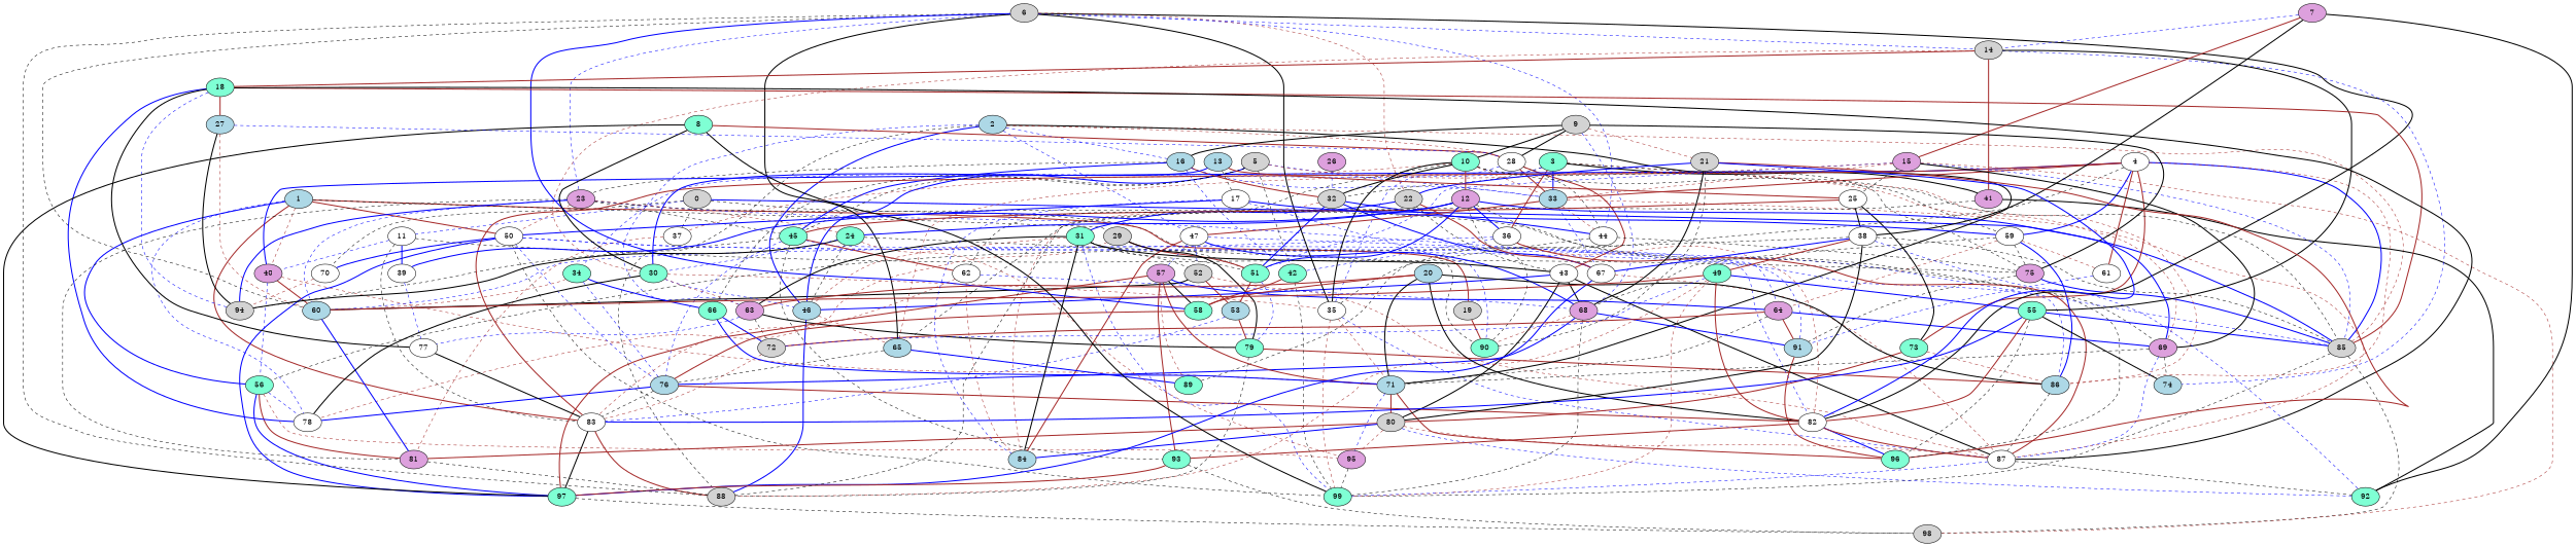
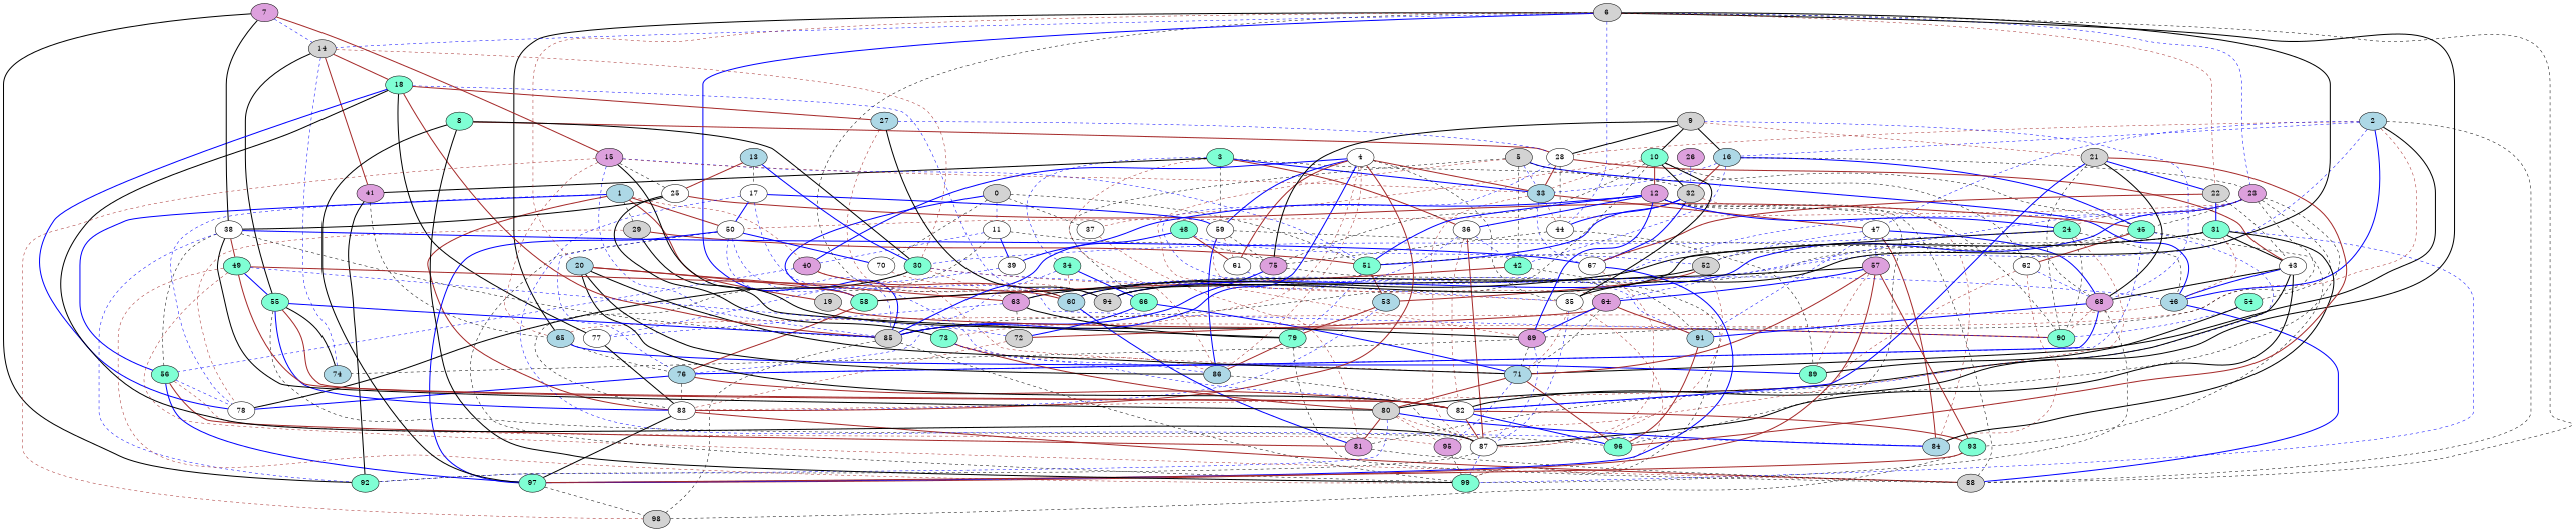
  strict graph {
    node [fillcolor=aquamarine style=filled]
    edge [color=blue is_available=True prob=1.0 style=dashed]
    0 [fillcolor=lightgrey]
    11 [fillcolor=white]
    37 [fillcolor=white]
    51
    70 [fillcolor=white]
    85 [fillcolor=lightgrey]
    40 [fillcolor=plum]
    83 [fillcolor=white]
    75 [fillcolor=plum]
    39 [fillcolor=white]
    81 [fillcolor=plum]
    79
    53 [fillcolor=lightblue]
    94 [fillcolor=lightgrey]
    99
    98 [fillcolor=lightgrey]
    1 [fillcolor=lightblue]
    19 [fillcolor=lightgrey]
    29 [fillcolor=lightgrey]
    50 [fillcolor=white]
    56
    78 [fillcolor=white]
    90
    71 [fillcolor=lightblue]
    60 [fillcolor=lightblue]
    86 [fillcolor=lightblue]
    97
    76 [fillcolor=lightblue]
    95 [fillcolor=plum]
    88 [fillcolor=lightgrey]
    2 [fillcolor=lightblue]
    16 [fillcolor=lightblue]
    28 [fillcolor=white]
    46 [fillcolor=lightblue]
    47 [fillcolor=white]
    63 [fillcolor=plum]
    32 [fillcolor=lightgrey]
    33 [fillcolor=lightblue]
    42
    45
    23 [fillcolor=plum]
    35 [fillcolor=white]
    44 [fillcolor=white]
    43 [fillcolor=white]
    65 [fillcolor=lightblue]
    68 [fillcolor=plum]
    84 [fillcolor=lightblue]
    52 [fillcolor=lightgrey]
    57 [fillcolor=plum]
    91 [fillcolor=lightblue]
    77 [fillcolor=white]
    72 [fillcolor=lightgrey]
    96
    80 [fillcolor=lightgrey]
    3
    34
    36 [fillcolor=white]
    41 [fillcolor=plum]
    59 [fillcolor=white]
    67 [fillcolor=white]
    87 [fillcolor=white]
    66
    82 [fillcolor=white]
    92
    61 [fillcolor=white]
    64 [fillcolor=plum]
    4 [fillcolor=white]
    73
    5 [fillcolor=lightgrey]
    69 [fillcolor=plum]
    58
    62 [fillcolor=white]
    93
    74 [fillcolor=lightblue]
    6 [fillcolor=lightgrey]
    14 [fillcolor=lightgrey]
    20 [fillcolor=lightblue]
    22 [fillcolor=lightgrey]
    30
    18
    55
    31
    24
+   54
    89
    7 [fillcolor=plum]
    15 [fillcolor=plum]
    38 [fillcolor=white]
    25 [fillcolor=white]
    49
    8
    9 [fillcolor=lightgrey]
    10
    21 [fillcolor=lightgrey]
    12 [fillcolor=plum]
    13 [fillcolor=lightblue]
    17 [fillcolor=white]
    27 [fillcolor=lightblue]
    26 [fillcolor=plum]
+   48
    0 -- 11 [prob=0.803149664599]
    0 -- 37 [color=black prob=0.726701111659]
    0 -- 51 [color=black prob=0.784054351512]
    0 -- 70 [color=black]
    0 -- 85 [prob=0.918073377328 style=bold]
    11 -- 40
    11 -- 83 [color=black prob=0.757074034665]
    11 -- 75 [color=black prob=0.438522299922]
    11 -- 39 [prob=0.575431576944 style=bold]
    37 -- 81 [color=brown]
    51 -- 79
    51 -- 53 [color=brown prob=0.296808864052 style=bold]
    70 -- 94 [color=brown prob=0.0240334687006]
    85 -- 99 [color=black prob=0.243939430496]
    85 -- 98 [color=black prob=0.640639928594]
    40 -- 56
    40 -- 71 [color=brown prob=0.86738682249]
    40 -- 60 [color=brown prob=0.420461683994 style=bold]
    83 -- 97 [color=black prob=0.799383038166 style=bold]
    83 -- 88 [color=brown prob=0.821024487751 style=bold]
    75 -- 85 [prob=0.097660598489 style=bold]
    75 -- 91 [color=black]
    39 -- 77 [prob=0.322474106755]
    81 -- 88 [color=black prob=0.929778549198]
    79 -- 86 [color=brown style=bold]
    79 -- 88 [color=black]
    53 -- 83
    53 -- 79 [color=brown style=bold]
    1 -- 40 [color=brown]
    1 -- 83 [color=brown style=bold]
    1 -- 19 [color=brown prob=0.0280312094475 style=bold]
    1 -- 29 [color=black prob=0.791294644995]
    1 -- 50 [color=brown style=bold]
    1 -- 56 [prob=0.463150377548 style=bold]
    1 -- 78 [prob=0.794400259752]
    19 -- 90 [color=brown prob=0.16844583495 style=bold]
    29 -- 51 [color=brown style=bold]
    29 -- 79 [color=black prob=0.68730015961 style=bold]
    29 -- 78 [color=brown prob=0.721711578491]
    50 -- 70 [prob=0.66310920373 style=bold]
    50 -- 85 [prob=0.428505020062]
    50 -- 99 [color=black prob=0.651097986822]
    50 -- 86
    50 -- 97 [style=bold]
    50 -- 76
    56 -- 81 [color=brown prob=0.547394649136 style=bold]
    56 -- 78 [prob=0.570886073495]
    56 -- 97 [style=bold]
    56 -- 95 [color=brown prob=0.01952036118]
    71 -- 95 [prob=0.0513273429319]
    71 -- 96 [color=brown prob=0.215224283851 style=bold]
    71 -- 80 [color=brown prob=0.130205314711 style=bold]
    60 -- 81 [style=bold]
    86 -- 87 [color=black prob=0.820784316165]
    97 -- 98 [color=black prob=0.0521411522874]
    76 -- 83 [color=black prob=0.151461995191]
    76 -- 78 [prob=0.968138419094 style=bold]
    76 -- 82 [color=brown prob=0.81201029109 style=bold]
    95 -- 99 [color=black prob=0.344331541558]
    2 -- 85 [color=brown]
    2 -- 71 [color=black prob=0.49958285881 style=bold]
    2 -- 88 [color=black prob=0.142893039258]
    2 -- 16 [prob=0.420476664915]
    2 -- 28 [color=brown prob=0.905626944929]
    2 -- 46 [prob=0.0626630231585 style=bold]
    2 -- 47
    2 -- 63 [prob=0.21820274082]
    16 -- 32 [color=brown prob=0.804910882645 style=bold]
    16 -- 33
    16 -- 42
    16 -- 45 [prob=0.043330324928 style=bold]
    16 -- 23 [color=black prob=0.568833958469]
    28 -- 33 [color=brown prob=0.947452367357 style=bold]
    28 -- 35 [prob=0.323554572869]
    28 -- 44 [color=black prob=0.219714443895]
    28 -- 43 [color=brown prob=0.757278781394 style=bold]
    46 -- 88 [prob=0.323965793584 style=bold]
    46 -- 65 [color=brown prob=0.631676698255]
    47 -- 68 [prob=0.591479994099 style=bold]
    47 -- 84 [color=brown prob=0.508074686147 style=bold]
    47 -- 52 [prob=0.223119956896]
    47 -- 57 [prob=0.00623866671306]
    47 -- 91
    63 -- 79 [color=black prob=0.662458984828 style=bold]
    63 -- 77 [prob=0.161080222623]
    63 -- 72 [color=black]
    32 -- 51 [style=bold]
    32 -- 44 [style=bold]
    32 -- 84 [color=brown prob=0.829232518678]
    32 -- 67 [style=bold]
    33 -- 47 [color=brown prob=0.280716250711 style=bold]
    33 -- 44 [color=brown]
    33 -- 67
    33 -- 87 [color=brown prob=0.241729990003]
    42 -- 99 [color=black prob=0.824831710761]
    42 -- 58 [color=brown prob=0.375655161463 style=bold]
    45 -- 94 [color=black prob=0.754322582114]
    45 -- 76
    45 -- 82
    45 -- 62 [color=brown prob=0.778558853914 style=bold]
    45 -- 93 [color=black prob=0.769136383172]
    23 -- 81 [color=black prob=0.758699275812]
    23 -- 94 [prob=0.101808897215 style=bold]
    23 -- 50 [color=brown prob=0.828919217883]
    23 -- 60 [prob=0.215130249204]
    23 -- 45 [color=black prob=0.850131719003]
    23 -- 64 [prob=0.132858424233]
    23 -- 69 [color=black prob=0.220165419927]
    23 -- 24 [color=brown prob=0.829034337489]
+   23 -- 54 [color=black]
    35 -- 99 [color=brown]
    35 -- 71 [color=brown prob=0.227315207335]
    35 -- 87
    44 -- 75 [color=black prob=0.0321404269621]
    44 -- 89 [color=black prob=0.366921894957]
    43 -- 46 [prob=0.61160875662 style=bold]
    43 -- 68 [color=black prob=0.737350572155 style=bold]
    43 -- 80 [color=black prob=0.411586346002 style=bold]
    43 -- 87 [color=black prob=0.17590157856 style=bold]
    65 -- 76 [color=black prob=0.152991163286]
    65 -- 89 [prob=0.120049647086 style=bold]
    68 -- 99 [color=black prob=0.379832603167]
    68 -- 90 [color=brown prob=0.400548780743]
    68 -- 76 [prob=0.0484474592256 style=bold]
    68 -- 91 [prob=0.0280590257978 style=bold]
    52 -- 53 [color=brown prob=0.160607254297 style=bold]
    52 -- 60 [color=black prob=0.86712773085 style=bold]
    52 -- 87 [color=brown]
    57 -- 71 [color=brown prob=0.985007639093 style=bold]
    57 -- 97 [color=brown style=bold]
    57 -- 64 [prob=0.32398140482 style=bold]
    57 -- 58 [color=black prob=0.864585569676 style=bold]
    57 -- 93 [color=brown style=bold]
    57 -- 89 [color=brown prob=0.88157753091]
    91 -- 96 [color=brown prob=0.598161336577 style=bold]
    77 -- 83 [color=black style=bold]
    72 -- 83 [color=brown prob=0.0522843487705]
    80 -- 81 [color=brown style=bold]
    80 -- 95 [color=brown prob=0.238352247526]
    80 -- 84 [prob=0.631369278711 style=bold]
    80 -- 87 [color=brown prob=0.878724519958]
    80 -- 92 [prob=0.846406490027]
    3 -- 86 [color=brown]
    3 -- 32 [color=black prob=0.750365478483]
    3 -- 33 [prob=0.874312227101 style=bold]
    3 -- 34 [prob=0.972577999914]
    3 -- 36 [color=brown style=bold]
    3 -- 41 [color=black prob=0.355502286036 style=bold]
    3 -- 59 [color=black]
    34 -- 60 [color=brown prob=0.194200461165]
    34 -- 76 [prob=0.435862671584]
    34 -- 66 [style=bold]
    36 -- 60
    36 -- 42
    36 -- 87 [color=brown prob=0.00672087928522 style=bold]
    36 -- 82 [color=brown]
    41 -- 65 [color=black prob=0.219991517491]
    41 -- 92 [color=black style=bold]
    59 -- 75 [color=black prob=0.113104281779]
    59 -- 86 [prob=0.323378699501 style=bold]
    59 -- 68 [color=black prob=0.0373098334793]
    59 -- 61 [color=brown prob=0.42496782935]
    59 -- 64 [color=brown prob=0.801989582627]
    67 -- 97 [prob=0.213611312098 style=bold]
    67 -- 87 [color=brown prob=0.238185992509]
    87 -- 99 [prob=0.828738297072]
    87 -- 92 [color=black prob=0.963719155547]
    66 -- 71 [prob=0.299666426275 style=bold]
    66 -- 72 [prob=0.033456644902 style=bold]
    82 -- 96 [prob=0.333561105358 style=bold]
    82 -- 87 [color=brown prob=0.395359561416 style=bold]
    82 -- 93 [color=brown prob=0.342042182605 style=bold]
    61 -- 91
    64 -- 71 [color=black prob=0.956018473163]
    64 -- 91 [color=brown style=bold]
    64 -- 72 [color=brown prob=0.467795516303 style=bold]
    64 -- 69 [prob=0.967809568769 style=bold]
    4 -- 85 [prob=0.846086316104 style=bold]
    4 -- 40 [prob=0.0182255815575 style=bold]
    4 -- 83 [color=brown prob=0.0462344079328 style=bold]
    4 -- 86 [color=brown prob=0.660997919575]
    4 -- 33 [color=brown style=bold]
    4 -- 35 [color=black prob=0.322485128926]
    4 -- 59 [style=bold]
    4 -- 61 [color=brown prob=0.805239443781 style=bold]
-   4 -- 73 [color=brown prob=0.621345779217 style=bold]
+   4 -- 73 [color=brown prob=0.621345779217]
    73 -- 86 [color=brown prob=0.802706587475]
    73 -- 80 [color=brown prob=0.316157060235 style=bold]
+   73 -- 82
    5 -- 46 [style=bold]
    5 -- 33 [prob=0.597208217161]
    5 -- 42 [color=black prob=0.493194848666]
    5 -- 45 [color=black prob=0.339773375631]
    5 -- 66 [color=black prob=0.548099737393]
    5 -- 69 [color=brown]
    69 -- 71 [color=black]
    69 -- 87 [prob=0.112358192178]
    69 -- 74 [color=black prob=0.0234779969412]
    58 -- 76 [color=brown style=bold]
    62 -- 83 [color=brown]
    62 -- 68 [prob=0.731998985232]
    62 -- 84 [color=brown prob=0.602377667838]
    93 -- 98 [color=black prob=0.0824794508392]
    93 -- 97 [color=brown style=bold]
    6 -- 60 [color=black]
    6 -- 88 [color=black prob=0.96615569795]
    6 -- 23 [prob=0.228605836142]
    6 -- 35 [color=black prob=0.132511165771 style=bold]
    6 -- 44 [prob=0.38767925909]
    6 -- 65 [color=black style=bold]
    6 -- 82 [color=black prob=0.593157775066 style=bold]
    6 -- 58 [prob=0.649860269185 style=bold]
    6 -- 14 [prob=0.7689200477]
+   6 -- 20 [color=brown prob=0.837848985463]
    6 -- 22 [color=brown prob=0.087872490602]
    14 -- 41 [color=brown prob=0.0597977331477 style=bold]
    14 -- 74 [prob=0.800376166499]
    14 -- 30 [color=brown prob=0.282763780236]
    14 -- 18 [color=brown style=bold]
    14 -- 55 [color=black prob=0.259726914251 style=bold]
    20 -- 71 [color=black prob=0.653598459659 style=bold]
    20 -- 86 [color=black prob=0.822752951769 style=bold]
    20 -- 63 [color=brown style=bold]
    20 -- 82 [color=black prob=0.629359163866 style=bold]
    20 -- 58 [color=brown prob=0.468484098829 style=bold]
    22 -- 43 [color=black prob=0.186506099434]
    22 -- 67 [color=brown style=bold]
    22 -- 31 [style=bold]
    30 -- 78 [color=black prob=0.581964830598 style=bold]
    30 -- 46 [prob=0.399820015568]
    30 -- 63 [color=brown prob=0.447251699742]
    30 -- 35 [color=brown prob=0.76837711592]
    18 -- 85 [color=brown prob=0.878580117204 style=bold]
    18 -- 94 [prob=0.83916275743]
    18 -- 78 [style=bold]
    18 -- 77 [color=black prob=0.0377815071763 style=bold]
    18 -- 87 [color=black style=bold]
    18 -- 27 [color=brown style=bold]
    55 -- 85 [prob=0.221814671634 style=bold]
    55 -- 83 [prob=0.910291523962 style=bold]
    55 -- 96 [color=black]
    55 -- 82 [color=brown prob=0.774936889538 style=bold]
    55 -- 74 [color=black prob=0.638108221813 style=bold]
    31 -- 51 [color=black]
    31 -- 99 [prob=0.290714812247]
    31 -- 46 [color=brown]
    31 -- 63 [color=black prob=0.0843544609929 style=bold]
    31 -- 43 [color=black prob=0.814701985049 style=bold]
    31 -- 84 [color=black prob=0.439792885468 style=bold]
    31 -- 52 [color=black]
    24 -- 94 [color=black prob=0.469157380716 style=bold]
    24 -- 90 [color=black]
    24 -- 95 [color=brown prob=0.809388324125]
    24 -- 46 [color=black prob=0.84320897562]
    24 -- 30 [prob=0.669623079474]
+   54 -- 90 [prob=0.458035959279]
+   54 -- 89 [color=black prob=0.339965764419 style=bold]
    7 -- 92 [color=black prob=0.828352502049 style=bold]
    7 -- 14 [prob=0.644816480588]
    7 -- 15 [color=brown style=bold]
    7 -- 38 [color=black prob=0.40429869323 style=bold]
    15 -- 51 [prob=0.734115964979]
    15 -- 85 [prob=0.527129955554]
    15 -- 98 [color=brown prob=0.454302831967]
    15 -- 33 [color=brown]
    15 -- 65 [color=brown prob=0.481608900526]
    15 -- 69 [color=black prob=0.978091002641 style=bold]
    15 -- 25 [color=black]
    38 -- 85 [color=black prob=0.281952346733]
    38 -- 56 [color=black]
    38 -- 80 [color=black style=bold]
    38 -- 67 [style=bold]
    38 -- 92 [prob=0.838349536401]
    38 -- 49 [color=brown style=bold]
    25 -- 45 [color=brown prob=0.136223409305 style=bold]
    25 -- 73 [color=black style=bold]
    25 -- 38 [color=black style=bold]
    49 -- 99 [color=brown prob=0.0871375785348]
    49 -- 60 [color=brown prob=0.116300233794 style=bold]
    49 -- 88 [color=brown prob=0.849865368115]
    49 -- 72
    49 -- 82 [color=brown style=bold]
    49 -- 55 [prob=0.0244319432698 style=bold]
    8 -- 99 [color=black prob=0.460237025802 style=bold]
    8 -- 97 [color=black style=bold]
    8 -- 28 [color=brown prob=0.559908855028 style=bold]
    8 -- 30 [color=black style=bold]
    9 -- 75 [color=black prob=0.743388830724 style=bold]
    9 -- 16 [color=black prob=0.756126727343 style=bold]
    9 -- 28 [color=black prob=0.366426324104 style=bold]
    9 -- 68 [prob=0.96896549996]
    9 -- 10 [color=black prob=0.762447774621 style=bold]
    9 -- 21 [color=brown]
    10 -- 37 [color=brown prob=0.925658518456]
    10 -- 85 [color=black prob=0.208736115182]
    10 -- 75 [color=black prob=0.587141260091]
    10 -- 32 [color=black prob=0.872688980275 style=bold]
    10 -- 33 [color=brown prob=0.558692327418]
    10 -- 35 [color=black prob=0.689282245623 style=bold]
    10 -- 62 [color=black prob=0.80060400084]
    10 -- 12 [color=brown style=bold]
    21 -- 90 [color=black prob=0.522930719175]
    21 -- 68 [color=black prob=0.116885631322 style=bold]
    21 -- 96 [color=brown prob=0.522741879768 style=bold]
    21 -- 82 [prob=0.800216825088 style=bold]
    21 -- 22 [prob=0.921992791324 style=bold]
    12 -- 51 [prob=0.887513475549 style=bold]
    12 -- 39 [prob=0.282147716094 style=bold]
    12 -- 90 [color=black prob=0.100761606143]
    12 -- 88 [color=black]
    12 -- 96 [color=black prob=0.550797346173]
    12 -- 36 [prob=0.432462800143 style=bold]
    12 -- 69 [prob=0.461373434513 style=bold]
    12 -- 24 [prob=0.621797604975 style=bold]
    13 -- 30 [prob=0.393391579858 style=bold]
    13 -- 25 [color=brown style=bold]
    13 -- 17 [color=black prob=0.282258611106]
    17 -- 50 [prob=0.654580393794 style=bold]
    17 -- 90 [prob=0.777624453925]
    17 -- 84 [prob=0.558138180004]
    17 -- 59 [prob=0.0388287130224 style=bold]
    27 -- 94 [color=black style=bold]
    27 -- 60 [color=brown prob=0.924759611786]
    27 -- 28 [prob=0.535853468482]
    26 -- 32 [prob=0.549723062094]
+   48 -- 85 [style=bold]
+   48 -- 52 [prob=0.307492010841]
+   48 -- 61 [color=brown prob=0.897587981403 style=bold]
  }
